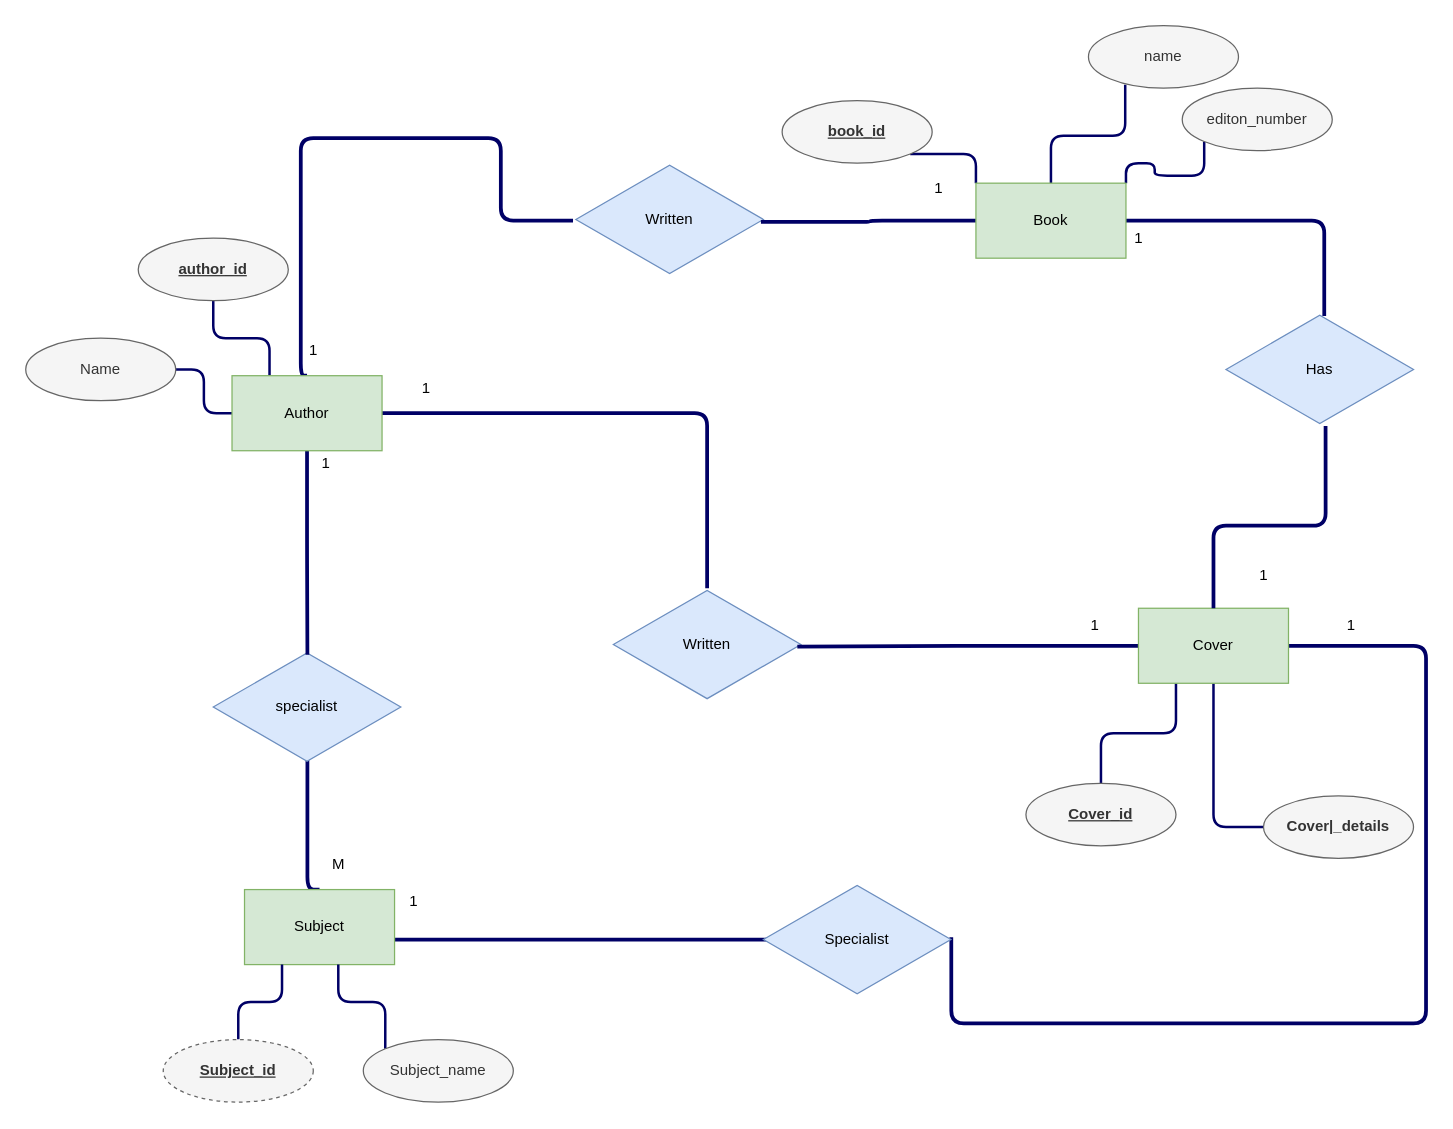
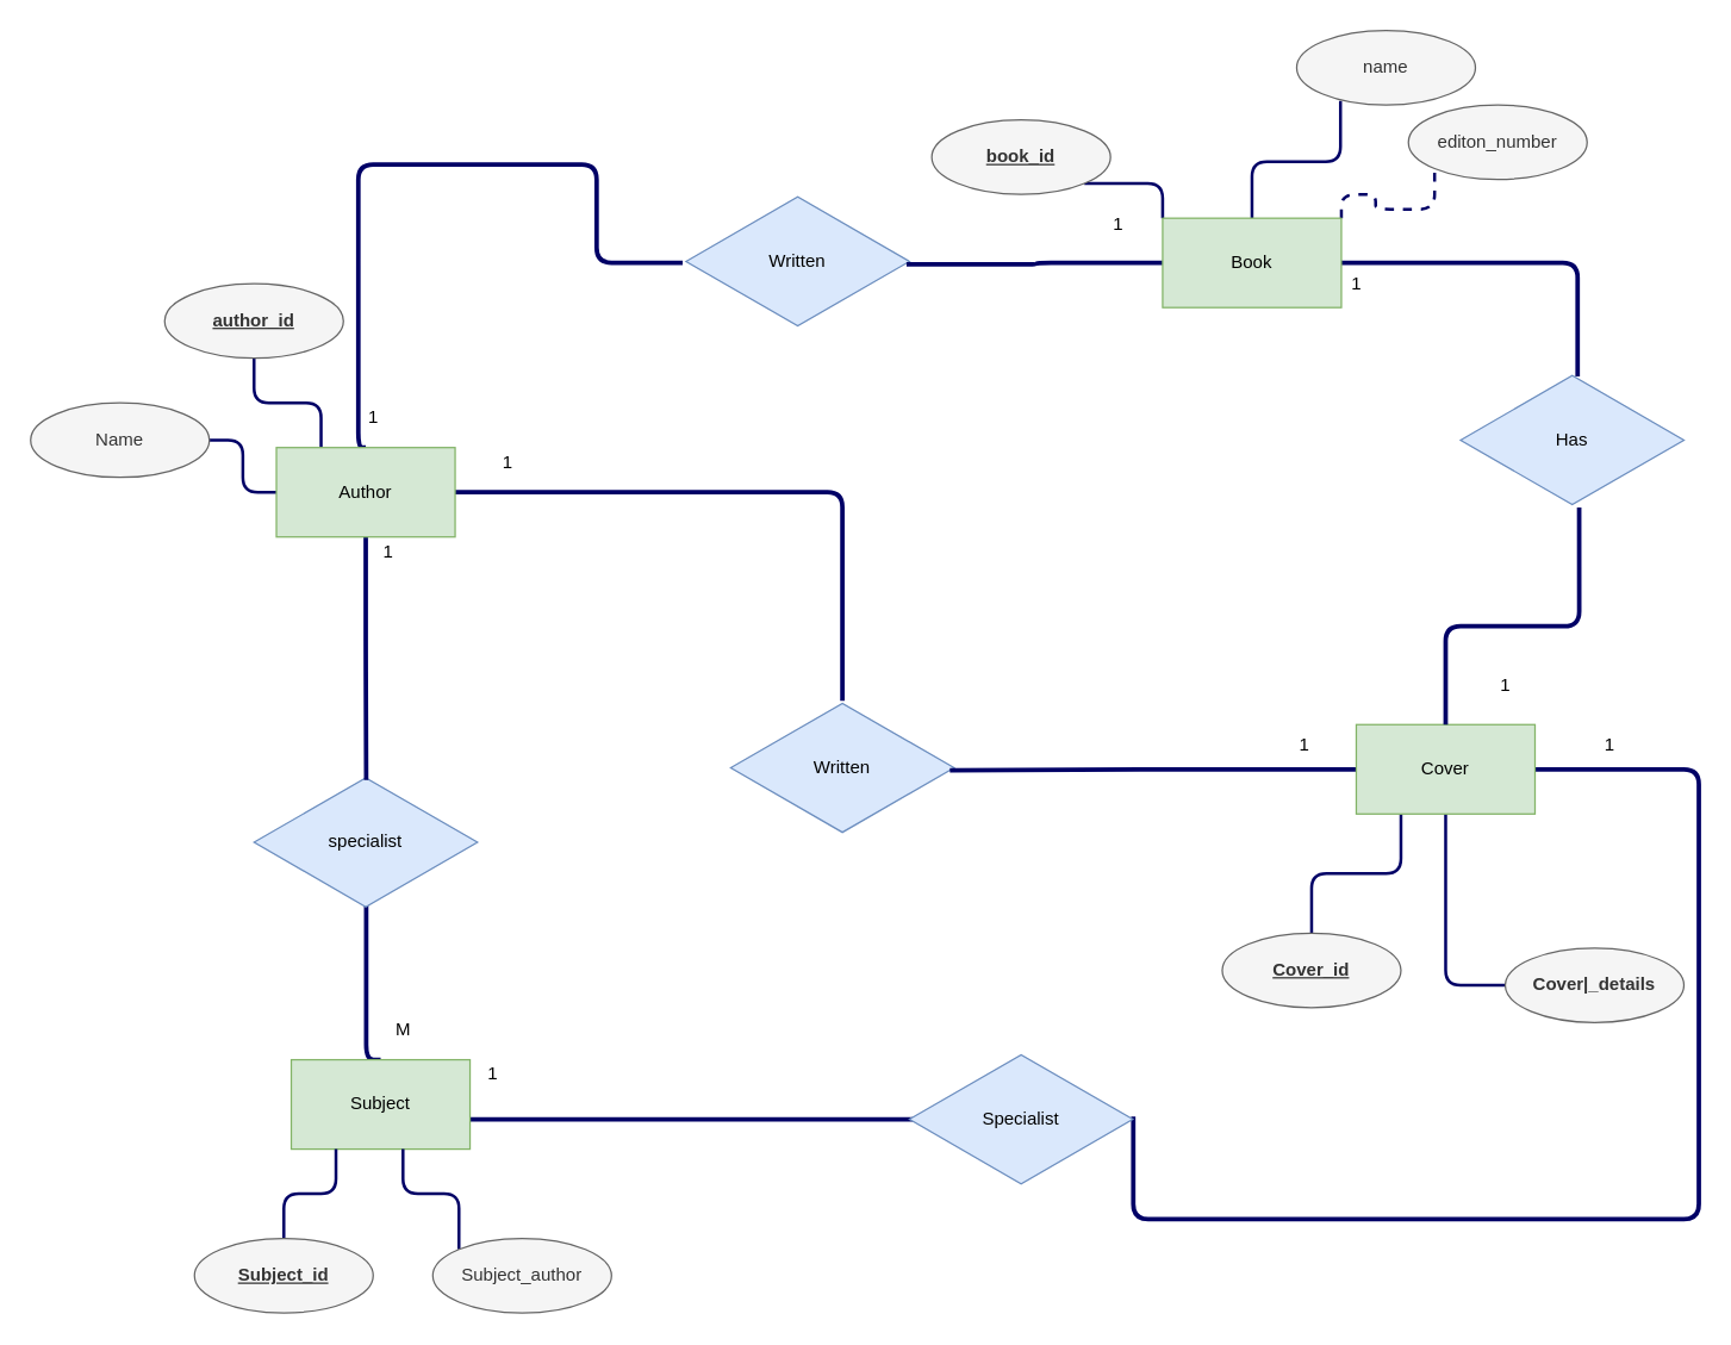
  <mxCell id="0" />
  <mxCell id="1" parent="0" />
  <mxCell id="2" style="edgeStyle=orthogonalEdgeStyle;rounded=1;orthogonalLoop=1;jettySize=auto;html=1;exitX=0.5;exitY=0;exitDx=0;exitDy=0;entryX=0.502;entryY=0.96;entryDx=0;entryDy=0;entryPerimeter=0;endArrow=none;endFill=0;fillColor=#f8cecc;strokeColor=#000066;strokeWidth=3;" parent="1" source="4" target="5" edge="1"><mxGeometry relative="1" as="geometry"><Array as="points"><mxPoint x="245" y="711" /></Array></mxGeometry></mxCell>
  <mxCell id="3" style="edgeStyle=orthogonalEdgeStyle;rounded=1;orthogonalLoop=1;jettySize=auto;html=1;entryX=0.067;entryY=0.5;entryDx=0;entryDy=0;entryPerimeter=0;strokeColor=#000066;strokeWidth=3;endArrow=none;endFill=0;" parent="1" source="4" target="31" edge="1"><mxGeometry relative="1" as="geometry"><Array as="points"><mxPoint x="450" y="751" /><mxPoint x="450" y="751" /></Array></mxGeometry></mxCell>
  <mxCell id="4" value="Subject" style="rounded=0;whiteSpace=wrap;html=1;fillColor=#d5e8d4;strokeColor=#82b366;" parent="1" vertex="1"><mxGeometry x="195" y="711" width="120" height="60" as="geometry" /></mxCell>
  <mxCell id="5" value="specialist" style="html=1;whiteSpace=wrap;aspect=fixed;shape=isoRectangle;fillColor=#dae8fc;strokeColor=#6c8ebf;" parent="1" vertex="1"><mxGeometry x="170" y="520" width="150" height="90" as="geometry" /></mxCell>
  <mxCell id="6" style="edgeStyle=orthogonalEdgeStyle;rounded=1;orthogonalLoop=1;jettySize=auto;html=1;exitX=0.5;exitY=0;exitDx=0;exitDy=0;entryX=0.25;entryY=1;entryDx=0;entryDy=0;strokeColor=#000066;strokeWidth=2;endArrow=none;endFill=0;" parent="1" source="7" target="4" edge="1"><mxGeometry relative="1" as="geometry" /></mxCell>
- <mxCell id="7" value="&lt;u&gt;&lt;b&gt;Subject_id&lt;/b&gt;&lt;/u&gt;" style="ellipse;whiteSpace=wrap;html=1;fillColor=#f5f5f5;strokeColor=#666666;fontColor=#333333;dashed=1;" parent="1" vertex="1"><mxGeometry x="130" y="831" width="120" height="50" as="geometry" /></mxCell>
+ <mxCell id="7" value="&lt;u&gt;&lt;b&gt;Subject_id&lt;/b&gt;&lt;/u&gt;" style="ellipse;whiteSpace=wrap;html=1;fillColor=#f5f5f5;strokeColor=#666666;fontColor=#333333;" parent="1" vertex="1"><mxGeometry x="130" y="831" width="120" height="50" as="geometry" /></mxCell>
  <mxCell id="8" style="edgeStyle=orthogonalEdgeStyle;rounded=1;orthogonalLoop=1;jettySize=auto;html=1;exitX=0;exitY=0;exitDx=0;exitDy=0;entryX=0.625;entryY=1;entryDx=0;entryDy=0;entryPerimeter=0;strokeColor=#000066;strokeWidth=2;endArrow=none;endFill=0;" parent="1" source="9" target="4" edge="1"><mxGeometry relative="1" as="geometry" /></mxCell>
- <mxCell id="9" value="Subject_name" style="ellipse;whiteSpace=wrap;html=1;fillColor=#f5f5f5;strokeColor=#666666;fontColor=#333333;" parent="1" vertex="1"><mxGeometry x="290" y="831" width="120" height="50" as="geometry" /></mxCell>
+ <mxCell id="9" value="Subject_author" style="ellipse;whiteSpace=wrap;html=1;fillColor=#f5f5f5;strokeColor=#666666;fontColor=#333333;" parent="1" vertex="1"><mxGeometry x="290" y="831" width="120" height="50" as="geometry" /></mxCell>
  <mxCell id="10" style="edgeStyle=orthogonalEdgeStyle;rounded=1;orthogonalLoop=1;jettySize=auto;html=1;exitX=0.5;exitY=1;exitDx=0;exitDy=0;strokeColor=#000066;strokeWidth=3;endArrow=none;endFill=0;entryX=0.502;entryY=0.036;entryDx=0;entryDy=0;entryPerimeter=0;" parent="1" source="15" target="5" edge="1"><mxGeometry relative="1" as="geometry" /></mxCell>
  <mxCell id="11" style="edgeStyle=orthogonalEdgeStyle;rounded=1;orthogonalLoop=1;jettySize=auto;html=1;exitX=0.25;exitY=0;exitDx=0;exitDy=0;strokeColor=#000066;strokeWidth=2;endArrow=none;endFill=0;" parent="1" source="15" target="16" edge="1"><mxGeometry relative="1" as="geometry" /></mxCell>
  <mxCell id="12" style="edgeStyle=orthogonalEdgeStyle;rounded=1;orthogonalLoop=1;jettySize=auto;html=1;exitX=0;exitY=0.5;exitDx=0;exitDy=0;strokeColor=#000066;strokeWidth=2;endArrow=none;endFill=0;" parent="1" source="15" target="17" edge="1"><mxGeometry relative="1" as="geometry" /></mxCell>
  <mxCell id="13" style="edgeStyle=orthogonalEdgeStyle;rounded=1;orthogonalLoop=1;jettySize=auto;html=1;exitX=1;exitY=0.5;exitDx=0;exitDy=0;strokeColor=#000066;strokeWidth=3;endArrow=none;endFill=0;" parent="1" source="15" target="20" edge="1"><mxGeometry relative="1" as="geometry" /></mxCell>
  <mxCell id="14" style="edgeStyle=orthogonalEdgeStyle;rounded=1;orthogonalLoop=1;jettySize=auto;html=1;exitX=0.5;exitY=0;exitDx=0;exitDy=0;entryX=-0.015;entryY=0.51;entryDx=0;entryDy=0;entryPerimeter=0;strokeColor=#000066;strokeWidth=3;endArrow=none;endFill=0;" edge="1" parent="1" source="15" target="34"><mxGeometry relative="1" as="geometry"><Array as="points"><mxPoint x="240" y="300" /><mxPoint x="240" y="110" /><mxPoint x="400" y="110" /><mxPoint x="400" y="176" /></Array></mxGeometry></mxCell>
  <mxCell id="15" value="Author" style="rounded=0;whiteSpace=wrap;html=1;fillColor=#d5e8d4;strokeColor=#82b366;" parent="1" vertex="1"><mxGeometry x="185" y="300" width="120" height="60" as="geometry" /></mxCell>
  <mxCell id="16" value="&lt;b&gt;&lt;u&gt;author_id&lt;/u&gt;&lt;/b&gt;" style="ellipse;whiteSpace=wrap;html=1;fillColor=#f5f5f5;strokeColor=#666666;fontColor=#333333;" parent="1" vertex="1"><mxGeometry x="110" y="190" width="120" height="50" as="geometry" /></mxCell>
  <mxCell id="17" value="Name" style="ellipse;whiteSpace=wrap;html=1;fillColor=#f5f5f5;strokeColor=#666666;fontColor=#333333;" parent="1" vertex="1"><mxGeometry x="20" y="270" width="120" height="50" as="geometry" /></mxCell>
  <mxCell id="18" value="1" style="text;html=1;align=center;verticalAlign=middle;resizable=0;points=[];autosize=1;strokeColor=none;fillColor=none;" parent="1" vertex="1"><mxGeometry x="245" y="355" width="30" height="30" as="geometry" /></mxCell>
  <mxCell id="19" value="M" style="text;html=1;align=center;verticalAlign=middle;resizable=0;points=[];autosize=1;strokeColor=none;fillColor=none;" parent="1" vertex="1"><mxGeometry x="255" y="676" width="30" height="30" as="geometry" /></mxCell>
  <mxCell id="20" value="Written" style="html=1;whiteSpace=wrap;aspect=fixed;shape=isoRectangle;fillColor=#dae8fc;strokeColor=#6c8ebf;" parent="1" vertex="1"><mxGeometry x="490" y="470" width="150" height="90" as="geometry" /></mxCell>
  <mxCell id="21" style="edgeStyle=orthogonalEdgeStyle;rounded=1;orthogonalLoop=1;jettySize=auto;html=1;exitX=0;exitY=0.5;exitDx=0;exitDy=0;strokeColor=#000066;strokeWidth=3;endArrow=none;endFill=0;entryX=0.981;entryY=0.518;entryDx=0;entryDy=0;entryPerimeter=0;" parent="1" source="26" target="20" edge="1"><mxGeometry relative="1" as="geometry" /></mxCell>
  <mxCell id="22" style="edgeStyle=orthogonalEdgeStyle;rounded=1;orthogonalLoop=1;jettySize=auto;html=1;exitX=0.25;exitY=1;exitDx=0;exitDy=0;strokeColor=#000066;strokeWidth=2;endArrow=none;endFill=0;" parent="1" source="26" target="27" edge="1"><mxGeometry relative="1" as="geometry" /></mxCell>
  <mxCell id="23" style="edgeStyle=orthogonalEdgeStyle;rounded=1;orthogonalLoop=1;jettySize=auto;html=1;exitX=0.5;exitY=1;exitDx=0;exitDy=0;entryX=0;entryY=0.5;entryDx=0;entryDy=0;strokeColor=#000066;strokeWidth=2;endArrow=none;endFill=0;" parent="1" source="26" target="28" edge="1"><mxGeometry relative="1" as="geometry" /></mxCell>
  <mxCell id="24" style="edgeStyle=orthogonalEdgeStyle;rounded=1;orthogonalLoop=1;jettySize=auto;html=1;exitX=1;exitY=0.5;exitDx=0;exitDy=0;strokeColor=#000066;strokeWidth=3;endArrow=none;endFill=0;entryX=1.002;entryY=0.48;entryDx=0;entryDy=0;entryPerimeter=0;" parent="1" source="26" target="31" edge="1"><mxGeometry relative="1" as="geometry"><Array as="points"><mxPoint x="1140" y="516" /><mxPoint x="1140" y="818" /></Array></mxGeometry></mxCell>
  <mxCell id="25" style="edgeStyle=orthogonalEdgeStyle;rounded=1;orthogonalLoop=1;jettySize=auto;html=1;exitX=0.524;exitY=0.025;exitDx=0;exitDy=0;entryX=1;entryY=0.5;entryDx=0;entryDy=0;endArrow=none;endFill=0;strokeWidth=3;strokeColor=#000066;startArrow=none;exitPerimeter=0;" edge="1" parent="1" source="45" target="39"><mxGeometry relative="1" as="geometry"><Array as="points"><mxPoint x="1059" y="176" /></Array></mxGeometry></mxCell>
  <mxCell id="26" value="Cover" style="rounded=0;whiteSpace=wrap;html=1;fillColor=#d5e8d4;strokeColor=#82b366;" parent="1" vertex="1"><mxGeometry x="910" y="486" width="120" height="60" as="geometry" /></mxCell>
  <mxCell id="27" value="&lt;b&gt;&lt;u&gt;Cover_id&lt;/u&gt;&lt;/b&gt;" style="ellipse;whiteSpace=wrap;html=1;fillColor=#f5f5f5;strokeColor=#666666;fontColor=#333333;" parent="1" vertex="1"><mxGeometry x="820" y="626" width="120" height="50" as="geometry" /></mxCell>
  <mxCell id="28" value="&lt;b&gt;Cover|_details&lt;/b&gt;" style="ellipse;whiteSpace=wrap;html=1;fillColor=#f5f5f5;strokeColor=#666666;fontColor=#333333;" parent="1" vertex="1"><mxGeometry x="1010" y="636" width="120" height="50" as="geometry" /></mxCell>
  <mxCell id="29" value="1" style="text;html=1;align=center;verticalAlign=middle;resizable=0;points=[];autosize=1;strokeColor=none;fillColor=none;" parent="1" vertex="1"><mxGeometry y="485" width="30" height="30" as="geometry" x="860" /></mxCell>
  <mxCell id="30" value="1" style="text;html=1;align=center;verticalAlign=middle;resizable=0;points=[];autosize=1;strokeColor=none;fillColor=none;" parent="1" vertex="1"><mxGeometry x="325" y="295" width="30" height="30" as="geometry" /></mxCell>
  <mxCell id="31" value="Specialist" style="html=1;whiteSpace=wrap;aspect=fixed;shape=isoRectangle;fillColor=#dae8fc;strokeColor=#6c8ebf;" parent="1" vertex="1"><mxGeometry x="610" y="706" width="150" height="90" as="geometry" /></mxCell>
  <mxCell id="32" value="1" style="text;html=1;align=center;verticalAlign=middle;resizable=0;points=[];autosize=1;strokeColor=none;fillColor=none;" parent="1" vertex="1"><mxGeometry x="1065" y="485" width="30" height="30" as="geometry" /></mxCell>
  <mxCell id="33" value="1" style="text;html=1;align=center;verticalAlign=middle;resizable=0;points=[];autosize=1;strokeColor=none;fillColor=none;" parent="1" vertex="1"><mxGeometry x="315" y="706" width="30" height="30" as="geometry" /></mxCell>
  <mxCell id="34" value="Written" style="html=1;whiteSpace=wrap;aspect=fixed;shape=isoRectangle;fillColor=#dae8fc;strokeColor=#6c8ebf;" vertex="1" parent="1"><mxGeometry x="460" y="130" width="150" height="90" as="geometry" /></mxCell>
  <mxCell id="35" style="edgeStyle=orthogonalEdgeStyle;rounded=1;orthogonalLoop=1;jettySize=auto;html=1;exitX=0;exitY=0.5;exitDx=0;exitDy=0;entryX=0.987;entryY=0.522;entryDx=0;entryDy=0;entryPerimeter=0;strokeColor=#000066;strokeWidth=3;endArrow=none;endFill=0;" edge="1" parent="1" source="39" target="34"><mxGeometry relative="1" as="geometry" /></mxCell>
  <mxCell id="36" style="edgeStyle=orthogonalEdgeStyle;rounded=1;orthogonalLoop=1;jettySize=auto;html=1;exitX=0;exitY=0;exitDx=0;exitDy=0;entryX=1;entryY=1;entryDx=0;entryDy=0;strokeColor=#000066;strokeWidth=2;endArrow=none;endFill=0;" edge="1" parent="1" source="39" target="40"><mxGeometry relative="1" as="geometry"><Array as="points"><mxPoint x="780" y="122" /></Array></mxGeometry></mxCell>
  <mxCell id="37" style="edgeStyle=orthogonalEdgeStyle;rounded=1;orthogonalLoop=1;jettySize=auto;html=1;exitX=0.5;exitY=0;exitDx=0;exitDy=0;entryX=0.245;entryY=0.946;entryDx=0;entryDy=0;entryPerimeter=0;strokeColor=#000066;strokeWidth=2;endArrow=none;endFill=0;" edge="1" parent="1" source="39" target="41"><mxGeometry relative="1" as="geometry" /></mxCell>
- <mxCell id="38" style="edgeStyle=orthogonalEdgeStyle;rounded=1;orthogonalLoop=1;jettySize=auto;html=1;exitX=1;exitY=0;exitDx=0;exitDy=0;entryX=0;entryY=1;entryDx=0;entryDy=0;strokeColor=#000066;strokeWidth=2;endArrow=none;endFill=0;" edge="1" parent="1" source="39" target="42"><mxGeometry relative="1" as="geometry"><Array as="points"><mxPoint x="900" y="130" /><mxPoint x="923" y="130" /><mxPoint x="923" y="140" /><mxPoint x="962" y="140" /></Array></mxGeometry></mxCell>
+ <mxCell id="38" style="edgeStyle=orthogonalEdgeStyle;rounded=1;orthogonalLoop=1;jettySize=auto;html=1;exitX=1;exitY=0;exitDx=0;exitDy=0;entryX=0;entryY=1;entryDx=0;entryDy=0;strokeColor=#000066;strokeWidth=2;endArrow=none;endFill=0;dashed=1;" edge="1" parent="1" source="39" target="42"><mxGeometry relative="1" as="geometry"><Array as="points"><mxPoint x="900" y="130" /><mxPoint x="923" y="130" /><mxPoint x="923" y="140" /><mxPoint x="962" y="140" /></Array></mxGeometry></mxCell>
  <mxCell id="39" value="Book" style="rounded=0;whiteSpace=wrap;html=1;fillColor=#d5e8d4;strokeColor=#82b366;" vertex="1" parent="1"><mxGeometry x="780" y="146" width="120" height="60" as="geometry" /></mxCell>
  <mxCell id="40" value="&lt;b&gt;&lt;u&gt;book_id&lt;/u&gt;&lt;/b&gt;" style="ellipse;whiteSpace=wrap;html=1;fillColor=#f5f5f5;strokeColor=#666666;fontColor=#333333;" vertex="1" parent="1"><mxGeometry x="625" y="80" width="120" height="50" as="geometry" /></mxCell>
  <mxCell id="41" value="name" style="ellipse;whiteSpace=wrap;html=1;fillColor=#f5f5f5;strokeColor=#666666;fontColor=#333333;" vertex="1" parent="1"><mxGeometry x="870" y="20" width="120" height="50" as="geometry" /></mxCell>
  <mxCell id="42" value="editon_number" style="ellipse;whiteSpace=wrap;html=1;fillColor=#f5f5f5;strokeColor=#666666;fontColor=#333333;" vertex="1" parent="1"><mxGeometry x="945" y="70" width="120" height="50" as="geometry" /></mxCell>
  <mxCell id="43" value="1" style="text;html=1;align=center;verticalAlign=middle;resizable=0;points=[];autosize=1;strokeColor=none;fillColor=none;" vertex="1" parent="1"><mxGeometry x="235" y="265" width="30" height="30" as="geometry" /></mxCell>
  <mxCell id="44" value="1" style="text;html=1;align=center;verticalAlign=middle;resizable=0;points=[];autosize=1;strokeColor=none;fillColor=none;" vertex="1" parent="1"><mxGeometry x="735" y="135" width="30" height="30" as="geometry" /></mxCell>
  <mxCell id="45" value="Has" style="html=1;whiteSpace=wrap;aspect=fixed;shape=isoRectangle;fillColor=#dae8fc;strokeColor=#6c8ebf;" vertex="1" parent="1"><mxGeometry x="980" y="250" width="150" height="90" as="geometry" /></mxCell>
  <mxCell id="46" value="" style="edgeStyle=orthogonalEdgeStyle;rounded=1;orthogonalLoop=1;jettySize=auto;html=1;exitX=0.5;exitY=0;exitDx=0;exitDy=0;entryX=0.531;entryY=1.003;entryDx=0;entryDy=0;endArrow=none;endFill=0;strokeWidth=3;strokeColor=#000066;entryPerimeter=0;" edge="1" parent="1" source="26" target="45"><mxGeometry relative="1" as="geometry"><mxPoint x="1030" y="486" as="sourcePoint" /><mxPoint x="900" y="176" as="targetPoint" /><Array as="points"><mxPoint x="970" y="420" /><mxPoint x="1060" y="420" /></Array></mxGeometry></mxCell>
  <mxCell id="47" value="1" style="text;html=1;align=center;verticalAlign=middle;resizable=0;points=[];autosize=1;strokeColor=none;fillColor=none;" vertex="1" parent="1"><mxGeometry x="895" y="175" width="30" height="30" as="geometry" /></mxCell>
  <mxCell id="48" value="1" style="text;html=1;align=center;verticalAlign=middle;resizable=0;points=[];autosize=1;strokeColor=none;fillColor=none;" vertex="1" parent="1"><mxGeometry x="995" y="445" width="30" height="30" as="geometry" /></mxCell>
